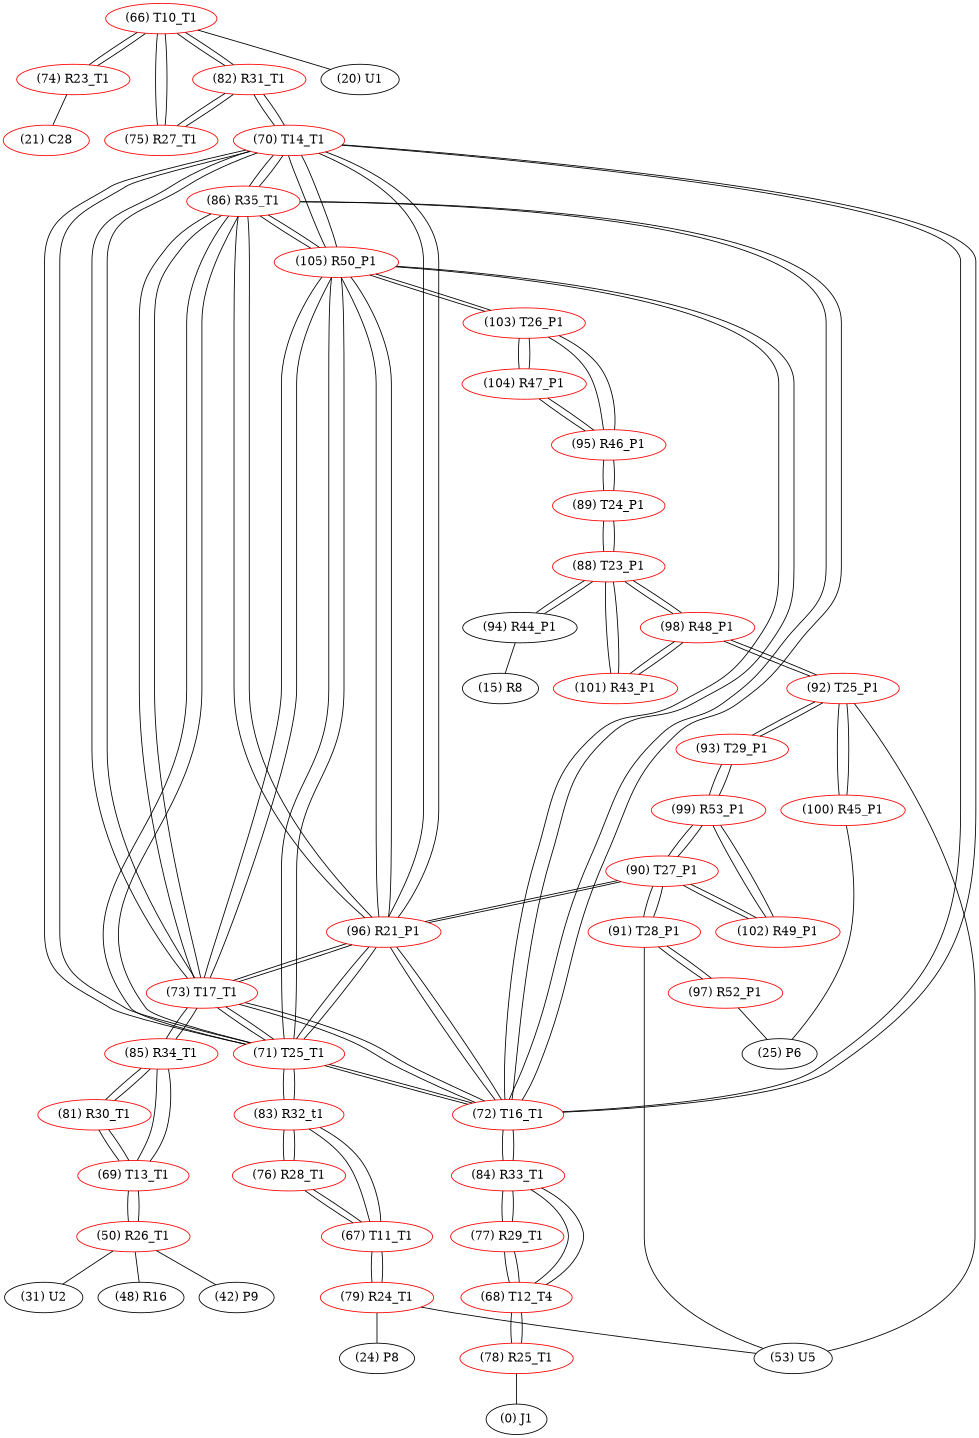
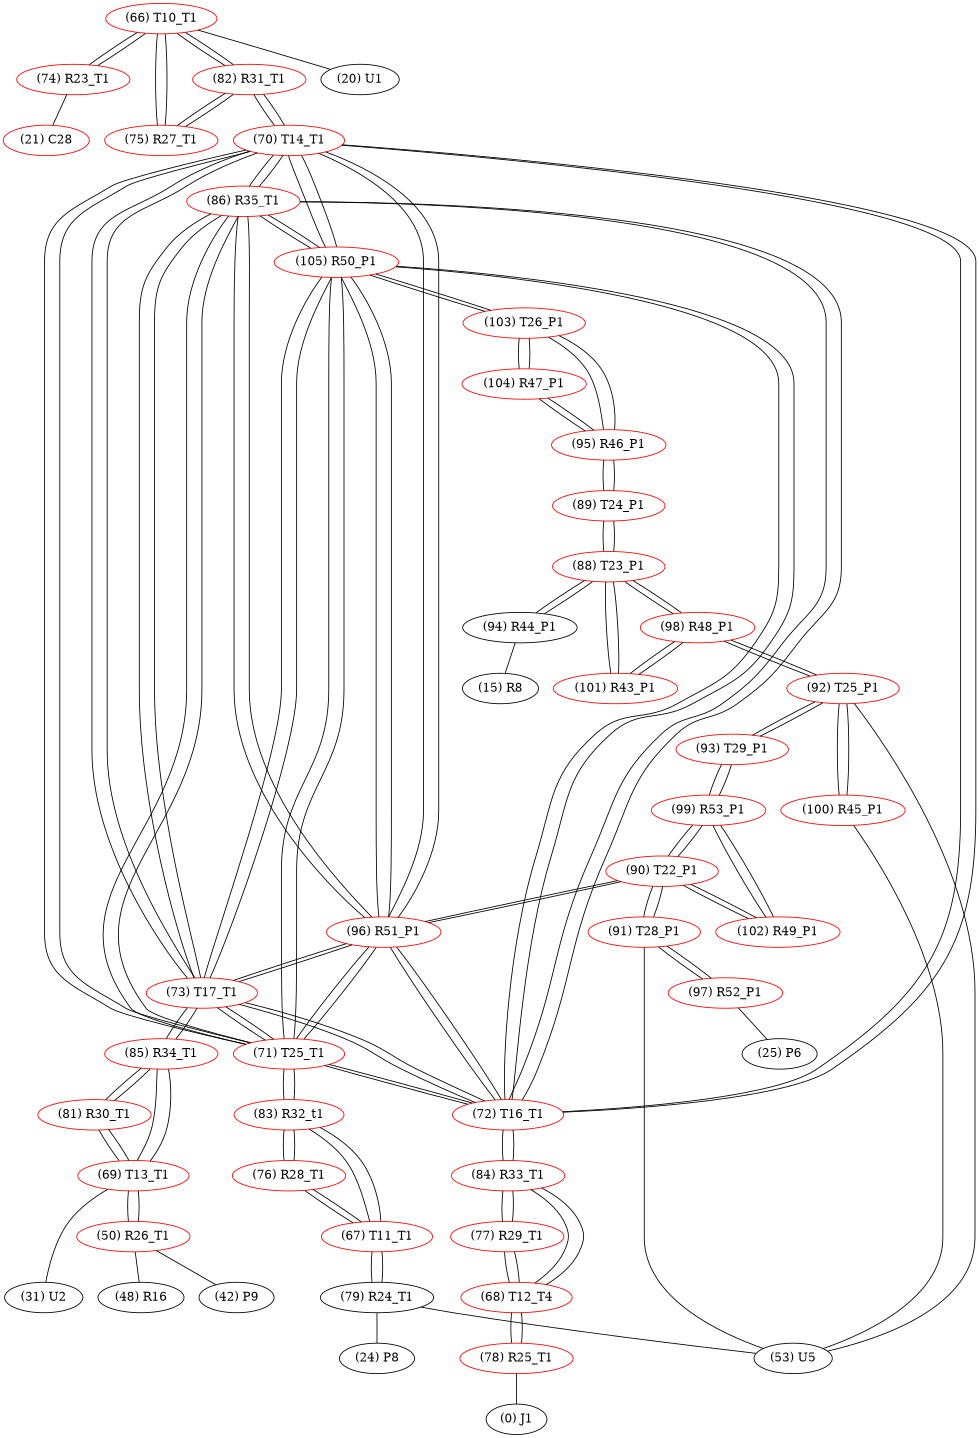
  graph {
    node [color=red]
    n1 [label="(66) T10_T1"]
    n2 [label="(74) R23_T1"]
    n3 [label="(82) R31_T1"]
    n4 [label="(75) R27_T1"]
    n5 [label="(20) U1" color=""]
    n6 [label="(21) C28"]
    n7 [label="(70) T14_T1"]
    n8 [label="(71) T25_T1"]
    n9 [label="(72) T16_T1"]
    n10 [label="(73) T17_T1"]
-   n11 [label="(96) R21_P1"]
+   n11 [label="(96) R51_P1"]
    n12 [label="(105) R50_P1"]
    n13 [label="(86) R35_T1"]
    n14 [label="(67) T11_T1"]
-   n15 [label="(79) R24_T1"]
+   n15 [color=black label="(79) R24_T1"]
    n16 [label="(76) R28_T1"]
    n17 [label="(83) R32_t1"]
    n18 [label="(24) P8" color=""]
    n19 [label="(53) U5" color=""]
    n20 [label="(68) T12_T4"]
    n21 [label="(84) R33_T1"]
    n22 [label="(77) R29_T1"]
    n23 [label="(78) R25_T1"]
    n24 [label="(0) J1" color=""]
    n25 [label="(69) T13_T1"]
    n26 [label="(81) R30_T1"]
    n27 [label="(85) R34_T1"]
    n28 [label="(50) R26_T1"]
    n29 [label="(31) U2" color=""]
    n30 [label="(42) P9" color=""]
    n31 [label="(48) R16" color=""]
-   n32 [label="(90) T27_P1"]
+   n32 [label="(90) T22_P1"]
    n33 [label="(103) T26_P1"]
    n34 [label="(91) T28_P1"]
    n35 [label="(99) R53_P1"]
    n36 [label="(102) R49_P1"]
    n37 [label="(95) R46_P1"]
    n38 [label="(104) R47_P1"]
    n39 [label="(88) T23_P1"]
    n40 [label="(98) R48_P1"]
    n41 [label="(101) R43_P1"]
    n42 [label="(89) T24_P1"]
    n43 [color=black label="(94) R44_P1"]
    n44 [label="(92) T25_P1"]
    n45 [label="(15) R8" color=""]
    n46 [label="(93) T29_P1"]
    n47 [label="(100) R45_P1"]
    n48 [label="(97) R52_P1"]
    n49 [label="(25) P6" color=""]
    n1 -- n2
    n1 -- n3
    n1 -- n4
    n1 -- n5
    n2 -- n1
    n2 -- n6
    n3 -- n1
    n3 -- n4
    n3 -- n7
    n4 -- n1
    n4 -- n3
    n7 -- n3
    n7 -- n8
    n7 -- n9
    n7 -- n10
    n7 -- n11
    n7 -- n12
    n7 -- n13
    n8 -- n7
    n8 -- n9
    n8 -- n10
    n8 -- n11
    n8 -- n12
    n8 -- n13
    n8 -- n17
    n9 -- n7
    n9 -- n8
    n9 -- n10
    n9 -- n11
    n9 -- n12
    n9 -- n13
    n9 -- n21
    n10 -- n7
    n10 -- n8
    n10 -- n9
    n10 -- n11
    n10 -- n12
    n10 -- n13
    n10 -- n27
    n11 -- n7
    n11 -- n8
    n11 -- n9
    n11 -- n10
    n11 -- n12
    n11 -- n13
    n11 -- n32
    n12 -- n7
    n12 -- n8
    n12 -- n9
    n12 -- n10
    n12 -- n11
    n12 -- n13
    n12 -- n33
    n13 -- n7
    n13 -- n8
    n13 -- n9
    n13 -- n10
    n13 -- n11
    n13 -- n12
    n14 -- n15
    n14 -- n16
    n14 -- n17
    n15 -- n14
    n15 -- n18
    n15 -- n19
    n16 -- n14
    n16 -- n17
    n17 -- n8
    n17 -- n14
    n17 -- n16
    n20 -- n21
    n20 -- n22
    n20 -- n23
    n21 -- n9
    n21 -- n20
    n21 -- n22
    n22 -- n20
    n22 -- n21
    n23 -- n20
    n23 -- n24
    n25 -- n26
    n25 -- n27
    n25 -- n28
    n26 -- n25
    n26 -- n27
    n27 -- n10
    n27 -- n25
    n27 -- n26
    n28 -- n25
-   n28 -- n29
+   n25 -- n29
    n28 -- n30
    n28 -- n31
    n32 -- n11
    n32 -- n34
    n32 -- n35
    n32 -- n36
    n33 -- n12
    n33 -- n37
    n33 -- n38
    n34 -- n19
    n34 -- n32
    n34 -- n48
    n35 -- n32
    n35 -- n36
    n35 -- n46
    n36 -- n32
    n36 -- n35
    n37 -- n33
    n37 -- n38
    n37 -- n42
    n38 -- n33
    n38 -- n37
    n39 -- n40
    n39 -- n41
    n39 -- n42
    n39 -- n43
    n40 -- n39
    n40 -- n41
    n40 -- n44
    n41 -- n39
    n41 -- n40
    n42 -- n37
    n42 -- n39
    n43 -- n39
    n43 -- n45
    n44 -- n19
    n44 -- n40
    n44 -- n46
    n44 -- n47
    n46 -- n35
    n46 -- n44
-   n47 -- n49
+   n47 -- n19
    n47 -- n44
    n48 -- n34
    n48 -- n49
  }
